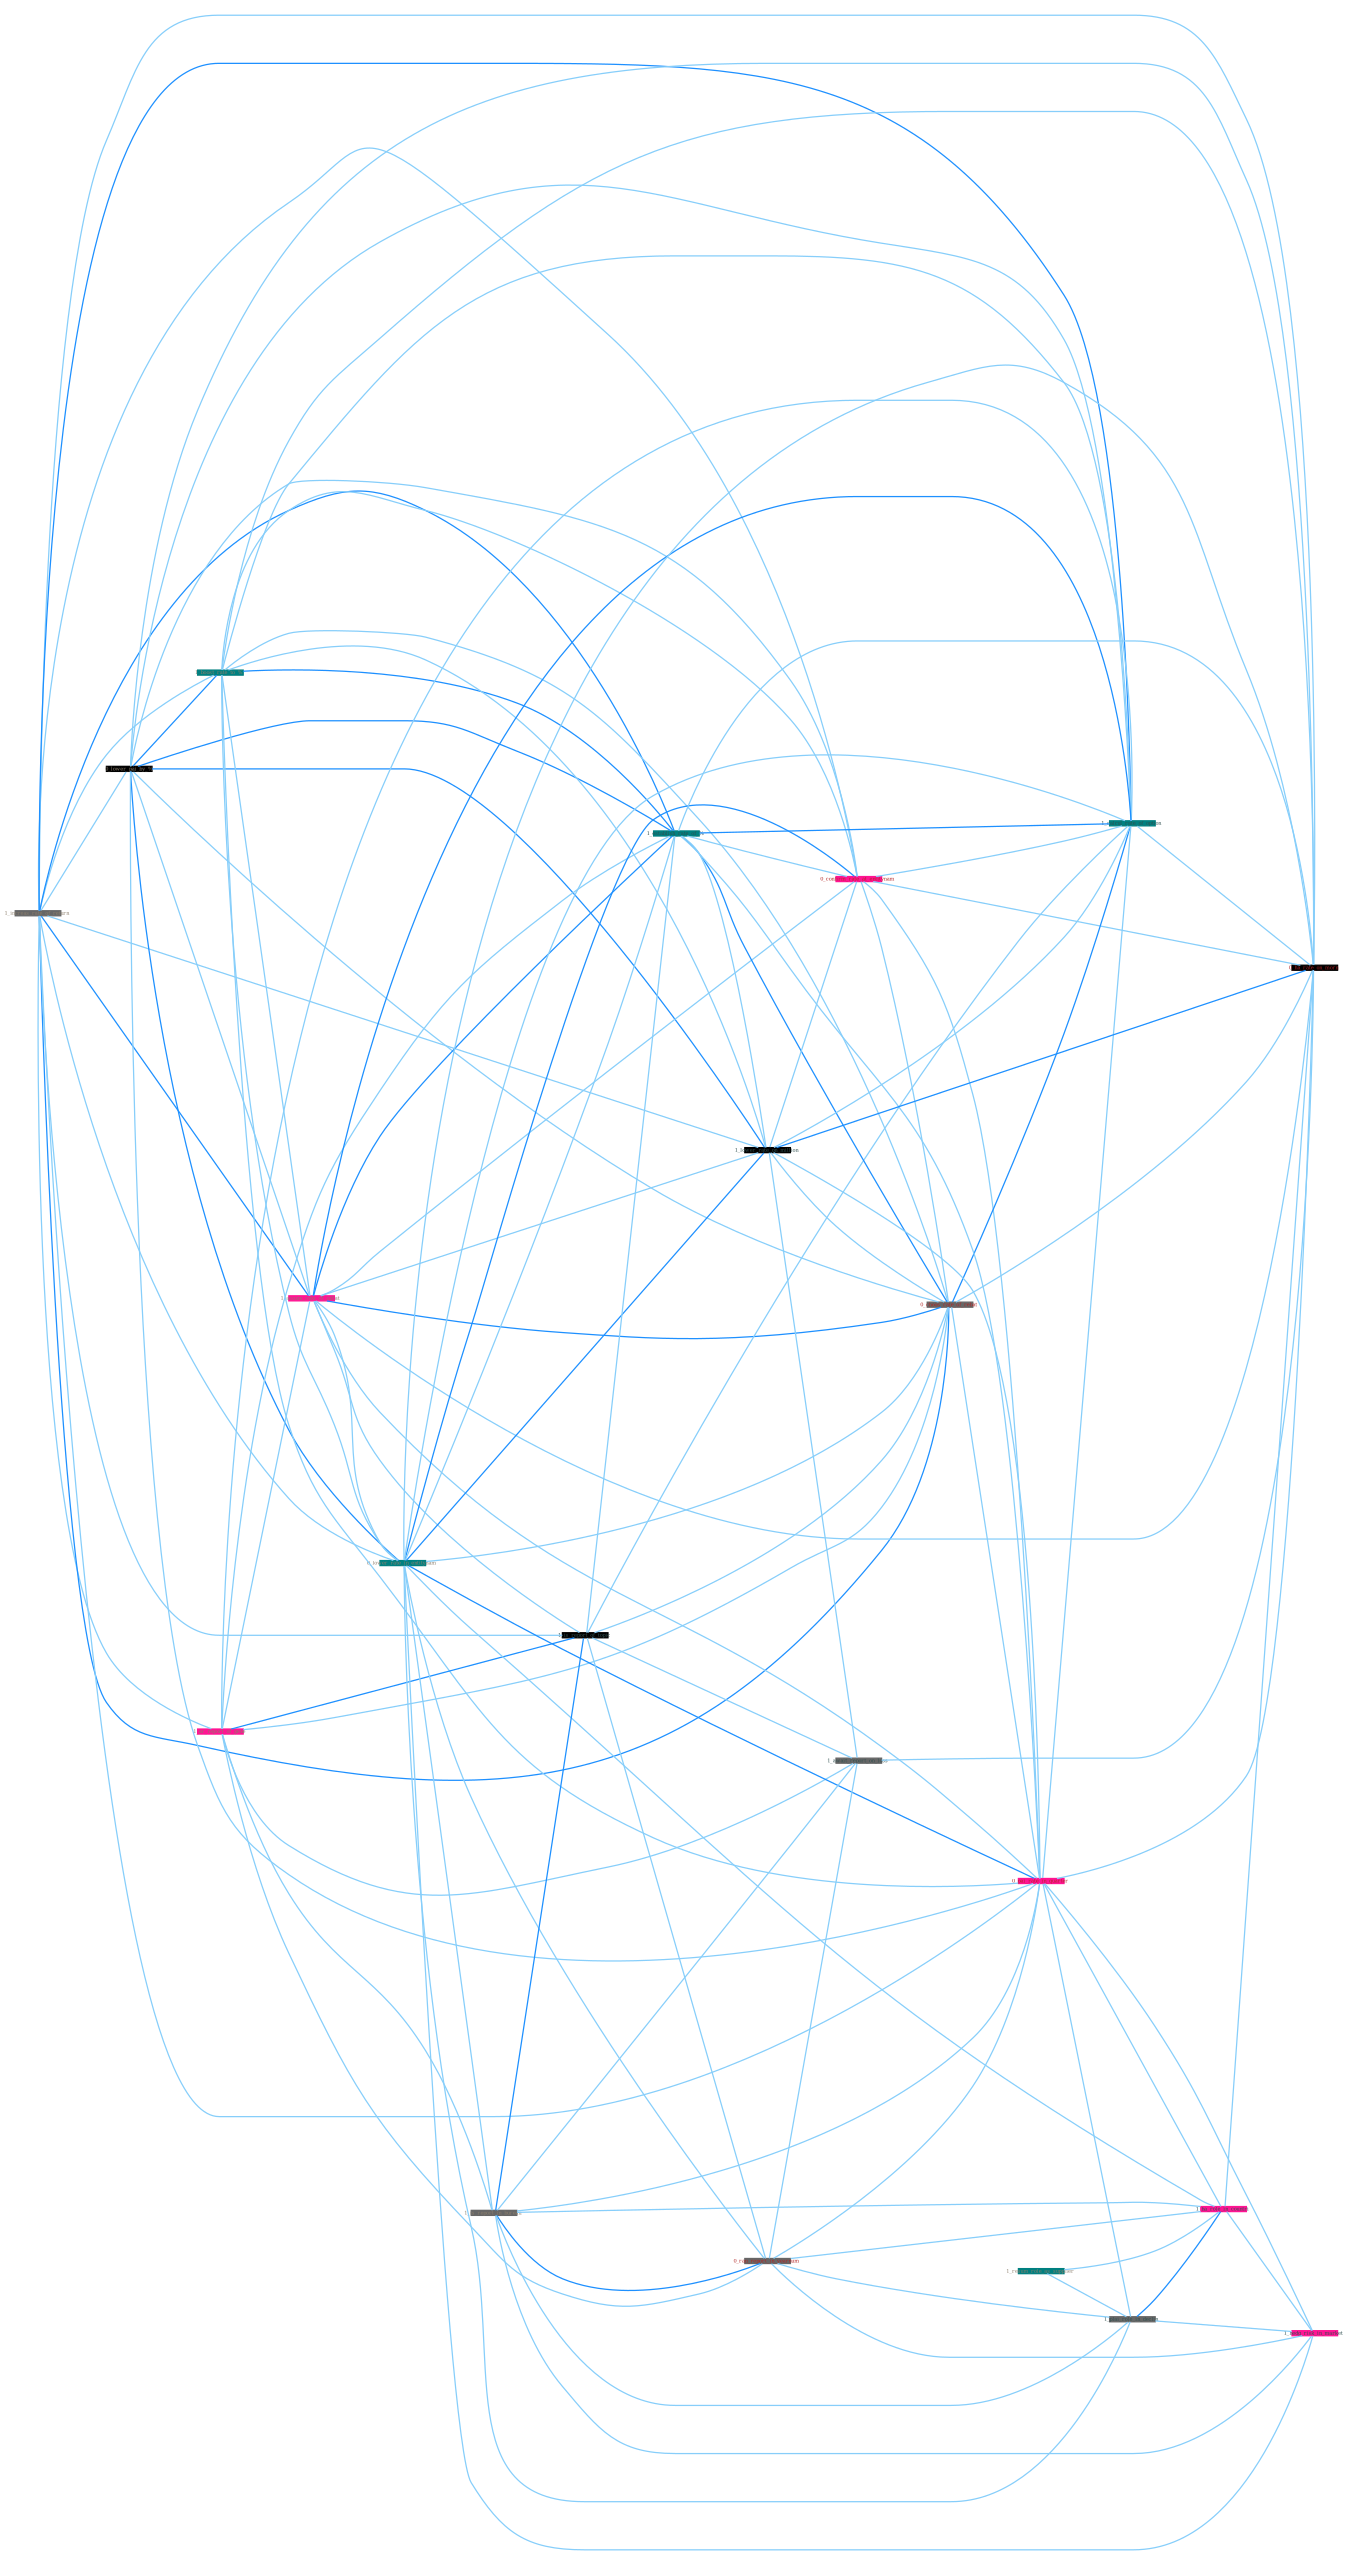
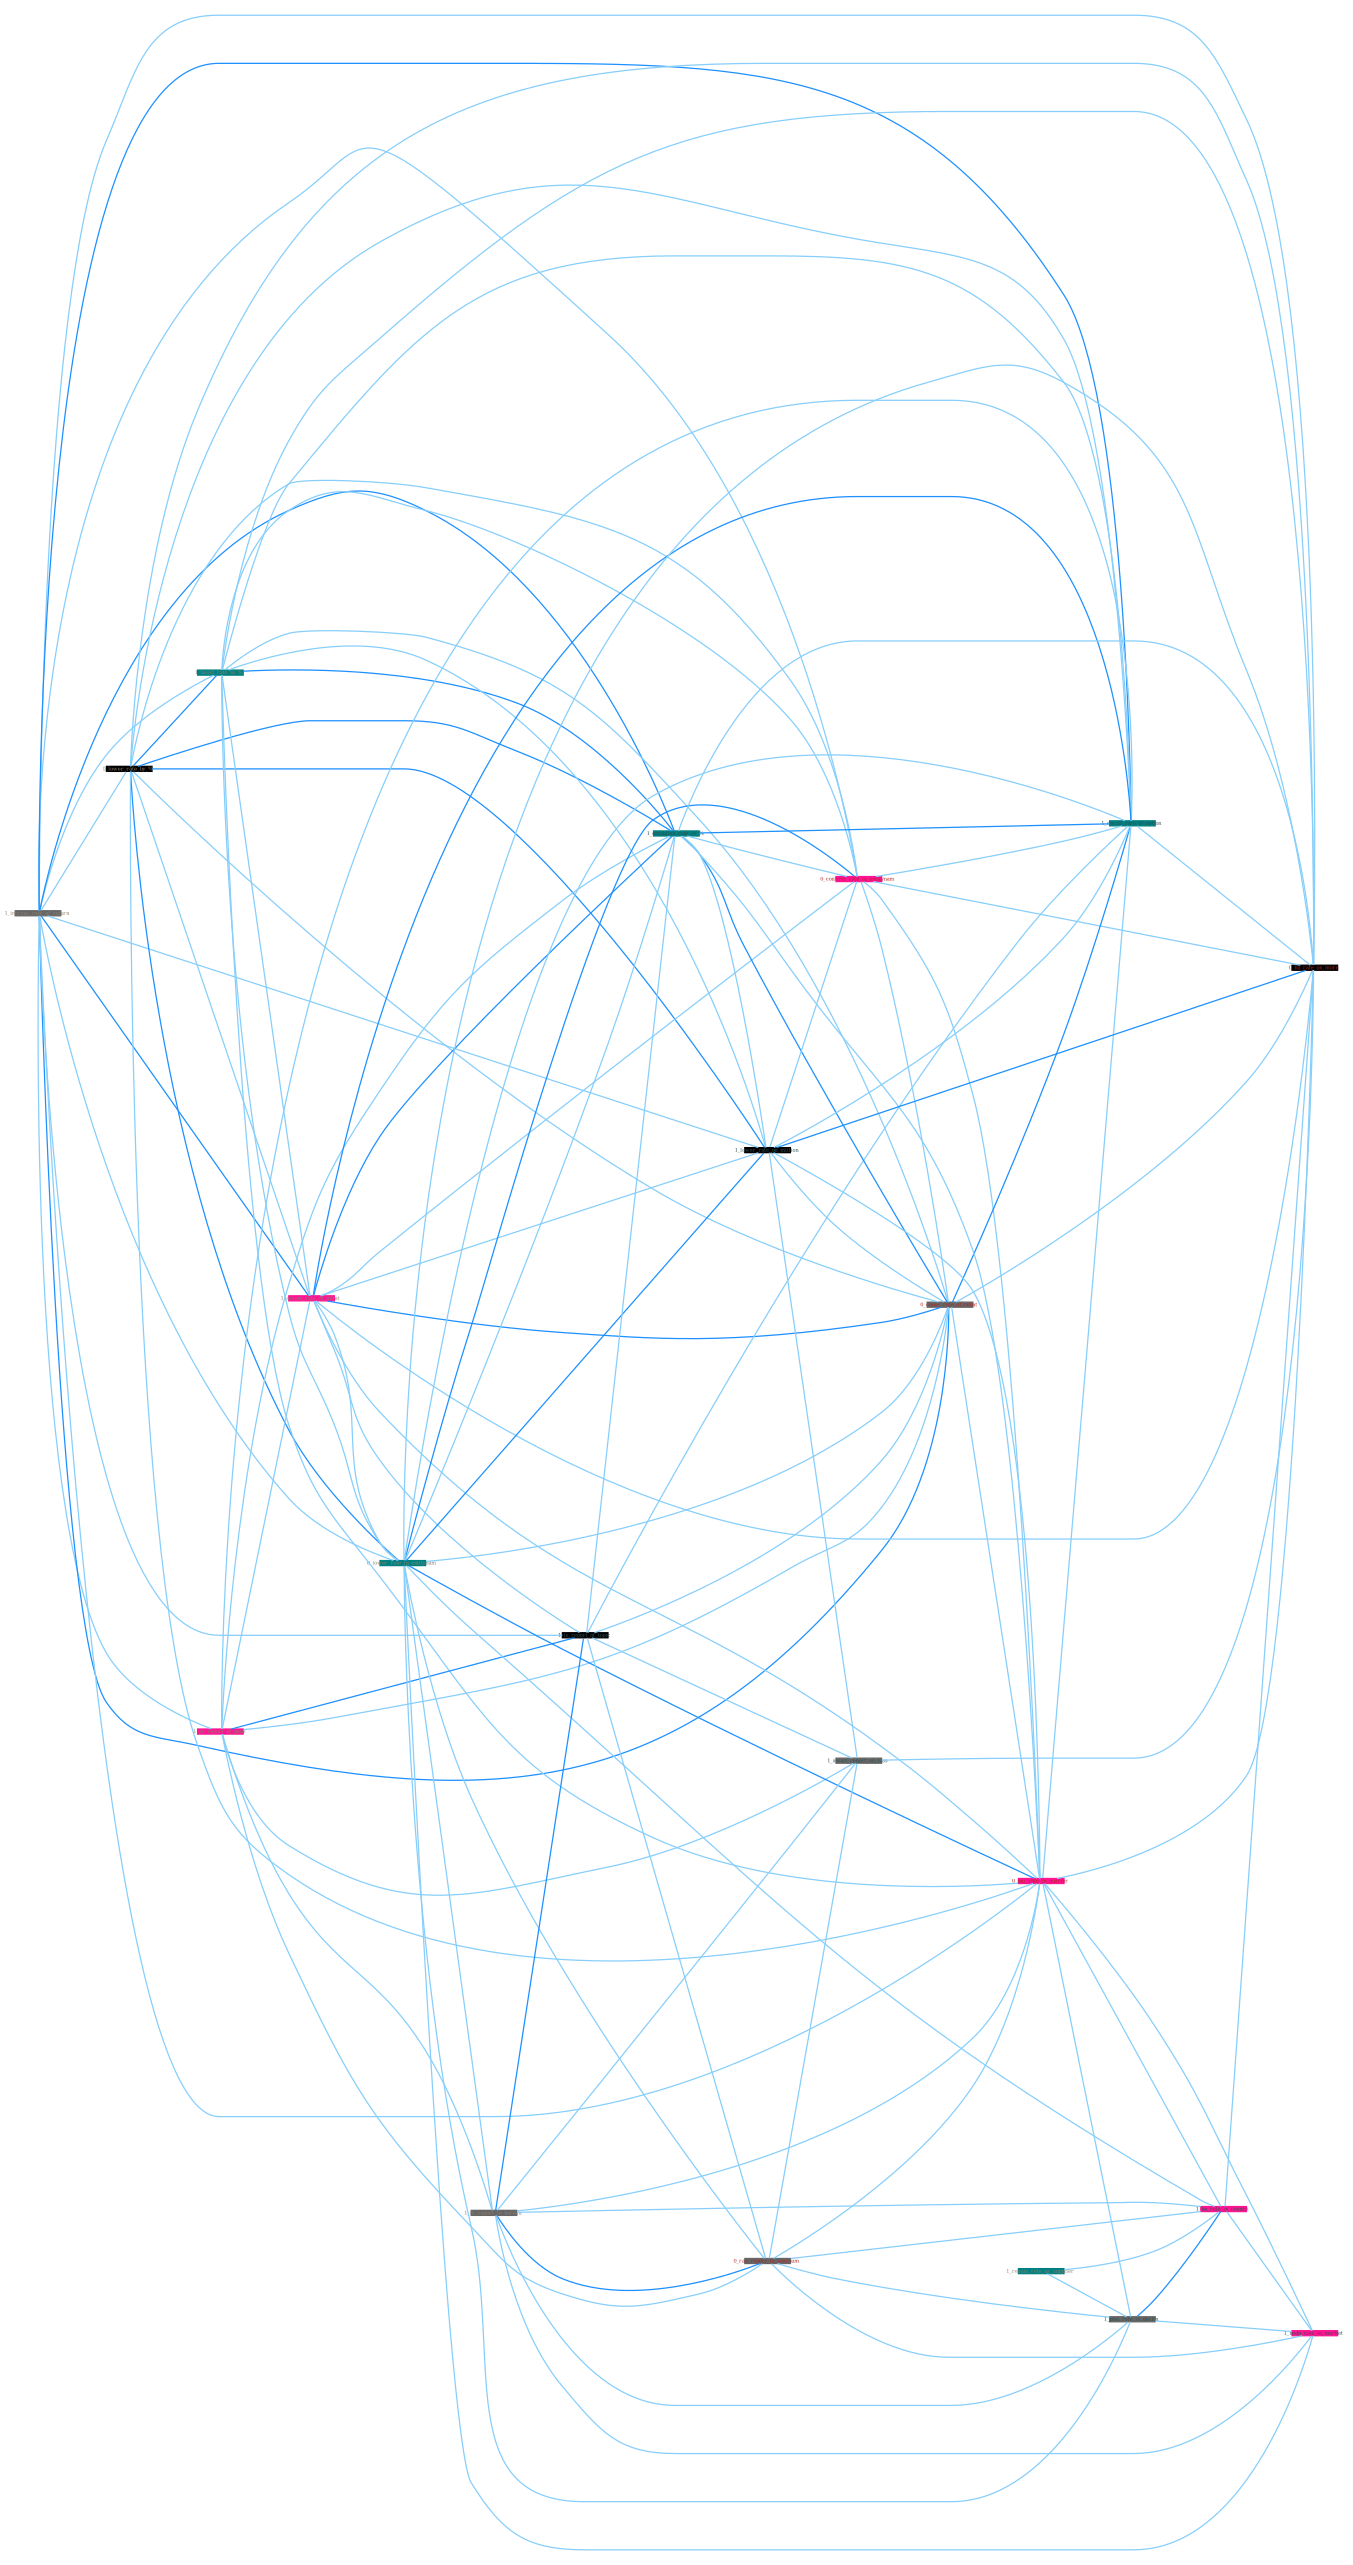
  graph {
    rankdir=LR
    node [color=gray40 fixedsize=true fontcolor="#8b7d6b" fontsize=4 shape=polygon style=filled]
    edge [color="#87cefa" w=1]
    "1_increas_rate_of_return " [height=.06 width=.5]
-   "0_lower_rate_by_% " [color=black height=.06 width=.5 label="0_lower_pai_by_%"]
+   "0_lower_rate_by_% " [color=black height=.06 width=.5]
    "1_boost_rate_to_% " [color=teal height=.06 width=.5]
    "1_ar_report_of_gene " [color=deeppink height=.06 width=.5]
    "1_assum_rate_of_inflat " [color=deeppink height=.06 width=.5]
    "1_resum_role_as_supplier " [color=teal height=.06 width=.5]
    "0_lower_rate_in_entitynam " [color=teal height=.06 width=.5]
    "1_is_report_in_bureau " [height=.06 width=.5]
    "0_ran_report_in_yearnum " [fontcolor="#b22222" height=.06 width=.5]
    "0_confirm_rate_at_entitynam " [color=deeppink fontcolor="#b22222" height=.06 width=.5]
    "0_choos_rate_of_rebat " [fontcolor="#b22222" height=.06 width=.5]
    "0_pai_rate_in_quarter " [color=deeppink fontcolor="#b22222" height=.06 width=.5]
    "0_ha_rate_on_morn " [color=black fontcolor="#b22222" height=.06 width=.5]
    "1_is_report_of_topic " [color=black fontcolor="#2f4f4f" height=.06 width=.5]
    "1_establish_rate_of_% " [color=teal fontcolor="#2f4f4f" height=.06 width=.5]
    "1_lower_rate_on_million " [color=black fontcolor="#2f4f4f" height=.06 width=.5]
    "1_calcul_rate_of_option " [color=teal fontcolor="#2f4f4f" height=.06 width=.5]
    "1_await_report_on_loss " [fontcolor="#2f4f4f" height=.06 width=.5]
    "1_plai_role_in_declin " [fontcolor="#2f4f4f" height=.06 width=.5]
    "1_ha_role_in_countri " [color=deeppink fontcolor="#2f4f4f" height=.06 width=.5]
    "1_hedg_risk_in_market " [color=deeppink fontcolor="#2f4f4f" height=.06 width=.5]
    subgraph sub_1 {
      "1_increas_rate_of_return "
      "0_lower_rate_by_% "
      "1_boost_rate_to_% "
      "1_ar_report_of_gene "
      "1_assum_rate_of_inflat "
      "1_resum_role_as_supplier "
      "0_lower_rate_in_entitynam "
      "1_is_report_in_bureau "
    }
    subgraph sub_2 {
      "0_ran_report_in_yearnum "
      "0_confirm_rate_at_entitynam "
      "0_choos_rate_of_rebat "
      "0_pai_rate_in_quarter "
      "0_ha_rate_on_morn "
    }
    "1_increas_rate_of_return " -- "0_lower_rate_by_% "
    "1_increas_rate_of_return " -- "1_boost_rate_to_% "
    "1_increas_rate_of_return " -- "1_ar_report_of_gene "
    "1_increas_rate_of_return " -- "1_assum_rate_of_inflat " [color="#1e90ff" w=2]
    "1_increas_rate_of_return " -- "0_lower_rate_in_entitynam "
    "1_increas_rate_of_return " -- "0_confirm_rate_at_entitynam "
    "1_increas_rate_of_return " -- "0_choos_rate_of_rebat " [color="#1e90ff" w=2]
    "1_increas_rate_of_return " -- "0_pai_rate_in_quarter "
    "1_increas_rate_of_return " -- "0_ha_rate_on_morn "
    "1_increas_rate_of_return " -- "1_is_report_of_topic "
    "1_increas_rate_of_return " -- "1_establish_rate_of_% " [color="#1e90ff" w=2]
    "1_increas_rate_of_return " -- "1_lower_rate_on_million "
    "1_increas_rate_of_return " -- "1_calcul_rate_of_option " [color="#1e90ff" w=2]
    "0_lower_rate_by_% " -- "1_boost_rate_to_% " [color="#1e90ff" w=2]
    "0_lower_rate_by_% " -- "1_assum_rate_of_inflat "
    "0_lower_rate_by_% " -- "0_lower_rate_in_entitynam " [color="#1e90ff" w=2]
    "0_lower_rate_by_% " -- "0_confirm_rate_at_entitynam "
    "0_lower_rate_by_% " -- "0_choos_rate_of_rebat "
    "0_lower_rate_by_% " -- "0_pai_rate_in_quarter "
    "0_lower_rate_by_% " -- "0_ha_rate_on_morn "
    "0_lower_rate_by_% " -- "1_establish_rate_of_% " [color="#1e90ff" w=2]
    "0_lower_rate_by_% " -- "1_lower_rate_on_million " [color="#1e90ff" w=2]
    "0_lower_rate_by_% " -- "1_calcul_rate_of_option "
    "1_boost_rate_to_% " -- "1_assum_rate_of_inflat "
    "1_boost_rate_to_% " -- "0_lower_rate_in_entitynam "
    "1_boost_rate_to_% " -- "0_confirm_rate_at_entitynam "
    "1_boost_rate_to_% " -- "0_choos_rate_of_rebat "
    "1_boost_rate_to_% " -- "0_pai_rate_in_quarter "
    "1_boost_rate_to_% " -- "0_ha_rate_on_morn "
    "1_boost_rate_to_% " -- "1_establish_rate_of_% " [color="#1e90ff" w=2]
    "1_boost_rate_to_% " -- "1_lower_rate_on_million "
    "1_boost_rate_to_% " -- "1_calcul_rate_of_option "
    "1_ar_report_of_gene " -- "1_assum_rate_of_inflat "
    "1_ar_report_of_gene " -- "1_is_report_in_bureau "
    "1_ar_report_of_gene " -- "0_ran_report_in_yearnum "
    "1_ar_report_of_gene " -- "0_choos_rate_of_rebat "
    "1_ar_report_of_gene " -- "1_is_report_of_topic " [color="#1e90ff" w=2]
    "1_ar_report_of_gene " -- "1_establish_rate_of_% "
    "1_ar_report_of_gene " -- "1_calcul_rate_of_option "
    "1_ar_report_of_gene " -- "1_await_report_on_loss "
    "1_assum_rate_of_inflat " -- "0_lower_rate_in_entitynam "
    "1_assum_rate_of_inflat " -- "0_confirm_rate_at_entitynam "
    "1_assum_rate_of_inflat " -- "0_choos_rate_of_rebat " [color="#1e90ff" w=2]
    "1_assum_rate_of_inflat " -- "0_pai_rate_in_quarter "
    "1_assum_rate_of_inflat " -- "0_ha_rate_on_morn "
    "1_assum_rate_of_inflat " -- "1_is_report_of_topic "
    "1_assum_rate_of_inflat " -- "1_establish_rate_of_% " [color="#1e90ff" w=2]
    "1_assum_rate_of_inflat " -- "1_lower_rate_on_million "
    "1_assum_rate_of_inflat " -- "1_calcul_rate_of_option " [color="#1e90ff" w=2]
    "1_resum_role_as_supplier " -- "1_plai_role_in_declin "
    "1_resum_role_as_supplier " -- "1_ha_role_in_countri "
    "0_lower_rate_in_entitynam " -- "1_is_report_in_bureau "
    "0_lower_rate_in_entitynam " -- "0_ran_report_in_yearnum "
    "0_lower_rate_in_entitynam " -- "0_confirm_rate_at_entitynam " [color="#1e90ff" w=2]
    "0_lower_rate_in_entitynam " -- "0_choos_rate_of_rebat "
    "0_lower_rate_in_entitynam " -- "0_pai_rate_in_quarter " [color="#1e90ff" w=2]
    "0_lower_rate_in_entitynam " -- "0_ha_rate_on_morn "
    "0_lower_rate_in_entitynam " -- "1_establish_rate_of_% "
    "0_lower_rate_in_entitynam " -- "1_lower_rate_on_million " [color="#1e90ff" w=2]
    "0_lower_rate_in_entitynam " -- "1_calcul_rate_of_option "
    "0_lower_rate_in_entitynam " -- "1_plai_role_in_declin "
    "0_lower_rate_in_entitynam " -- "1_ha_role_in_countri "
    "0_lower_rate_in_entitynam " -- "1_hedg_risk_in_market "
    "1_is_report_in_bureau " -- "0_ran_report_in_yearnum " [color="#1e90ff" w=2]
    "1_is_report_in_bureau " -- "0_pai_rate_in_quarter "
    "1_is_report_in_bureau " -- "1_is_report_of_topic " [color="#1e90ff" w=2]
    "1_is_report_in_bureau " -- "1_await_report_on_loss "
    "1_is_report_in_bureau " -- "1_plai_role_in_declin "
    "1_is_report_in_bureau " -- "1_ha_role_in_countri "
    "1_is_report_in_bureau " -- "1_hedg_risk_in_market "
    "0_ran_report_in_yearnum " -- "0_pai_rate_in_quarter "
    "0_ran_report_in_yearnum " -- "1_await_report_on_loss "
    "0_ran_report_in_yearnum " -- "1_plai_role_in_declin "
    "0_ran_report_in_yearnum " -- "1_ha_role_in_countri "
    "0_ran_report_in_yearnum " -- "1_hedg_risk_in_market "
    "0_confirm_rate_at_entitynam " -- "0_choos_rate_of_rebat "
    "0_confirm_rate_at_entitynam " -- "0_pai_rate_in_quarter "
    "0_confirm_rate_at_entitynam " -- "0_ha_rate_on_morn "
    "0_confirm_rate_at_entitynam " -- "1_calcul_rate_of_option "
    "0_choos_rate_of_rebat " -- "0_pai_rate_in_quarter "
    "0_choos_rate_of_rebat " -- "0_ha_rate_on_morn "
    "0_choos_rate_of_rebat " -- "1_calcul_rate_of_option " [color="#1e90ff" w=2]
    "0_pai_rate_in_quarter " -- "0_ha_rate_on_morn "
    "0_pai_rate_in_quarter " -- "1_calcul_rate_of_option "
    "0_pai_rate_in_quarter " -- "1_plai_role_in_declin "
    "0_pai_rate_in_quarter " -- "1_ha_role_in_countri "
    "0_pai_rate_in_quarter " -- "1_hedg_risk_in_market "
    "1_is_report_of_topic " -- "0_ran_report_in_yearnum "
    "1_is_report_of_topic " -- "0_choos_rate_of_rebat "
    "1_is_report_of_topic " -- "1_establish_rate_of_% "
    "1_is_report_of_topic " -- "1_calcul_rate_of_option "
    "1_is_report_of_topic " -- "1_await_report_on_loss "
    "1_establish_rate_of_% " -- "0_confirm_rate_at_entitynam "
    "1_establish_rate_of_% " -- "0_choos_rate_of_rebat " [color="#1e90ff" w=2]
    "1_establish_rate_of_% " -- "0_pai_rate_in_quarter "
    "1_establish_rate_of_% " -- "0_ha_rate_on_morn "
    "1_establish_rate_of_% " -- "1_lower_rate_on_million "
    "1_establish_rate_of_% " -- "1_calcul_rate_of_option " [color="#1e90ff" w=2]
    "1_lower_rate_on_million " -- "0_confirm_rate_at_entitynam "
    "1_lower_rate_on_million " -- "0_choos_rate_of_rebat "
    "1_lower_rate_on_million " -- "0_pai_rate_in_quarter "
    "1_lower_rate_on_million " -- "0_ha_rate_on_morn " [color="#1e90ff" w=2]
    "1_lower_rate_on_million " -- "1_calcul_rate_of_option "
    "1_lower_rate_on_million " -- "1_await_report_on_loss "
    "1_calcul_rate_of_option " -- "0_ha_rate_on_morn "
    "1_await_report_on_loss " -- "0_ha_rate_on_morn "
    "1_plai_role_in_declin " -- "1_ha_role_in_countri " [color="#1e90ff" w=2]
    "1_plai_role_in_declin " -- "1_hedg_risk_in_market "
    "1_ha_role_in_countri " -- "0_ha_rate_on_morn "
    "1_ha_role_in_countri " -- "1_hedg_risk_in_market "
  }
